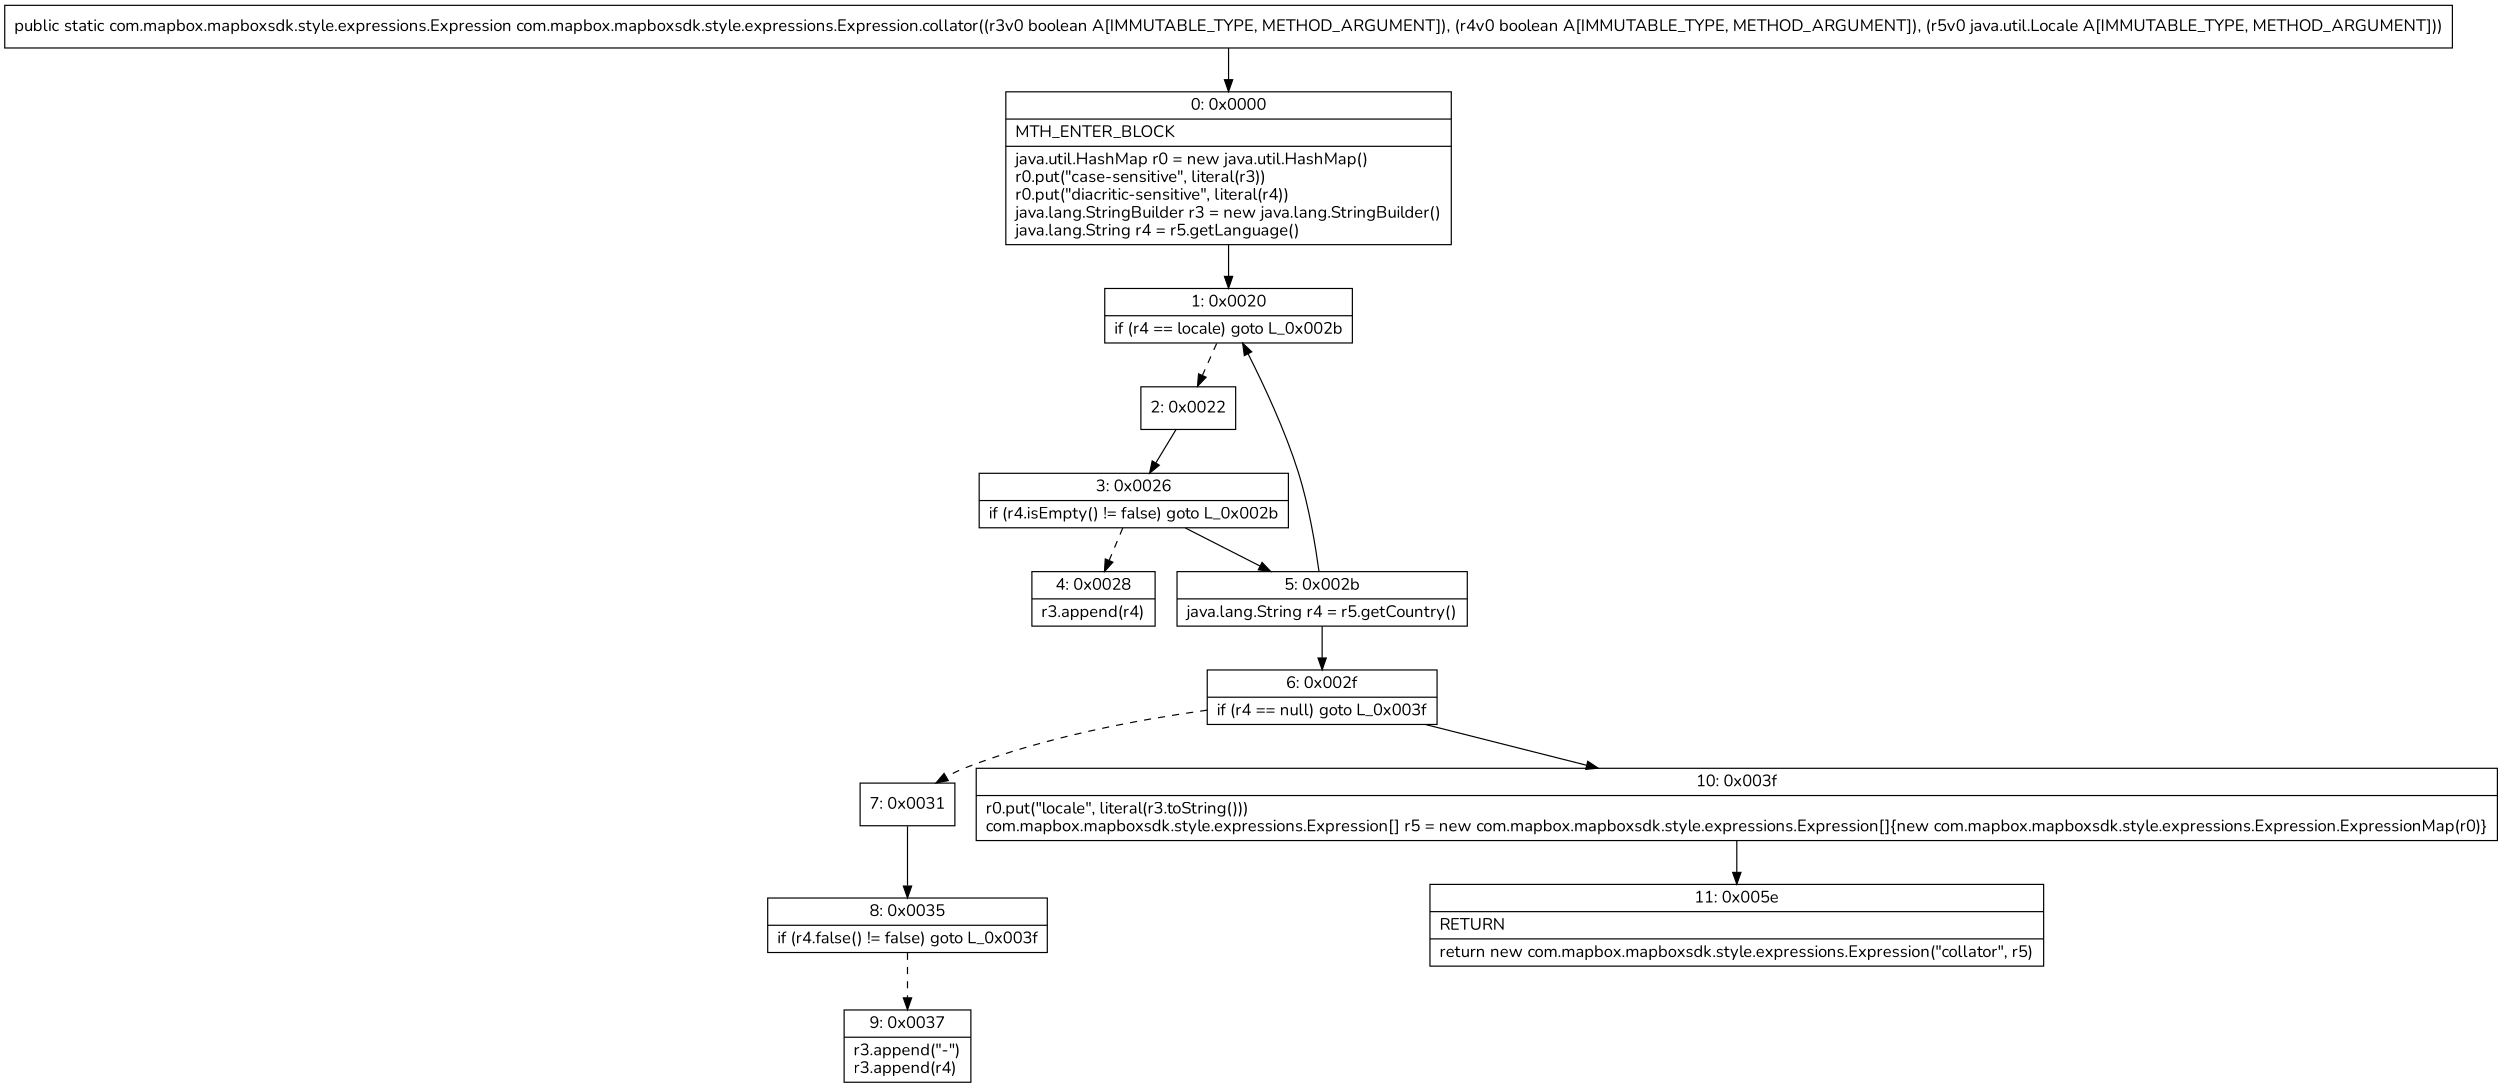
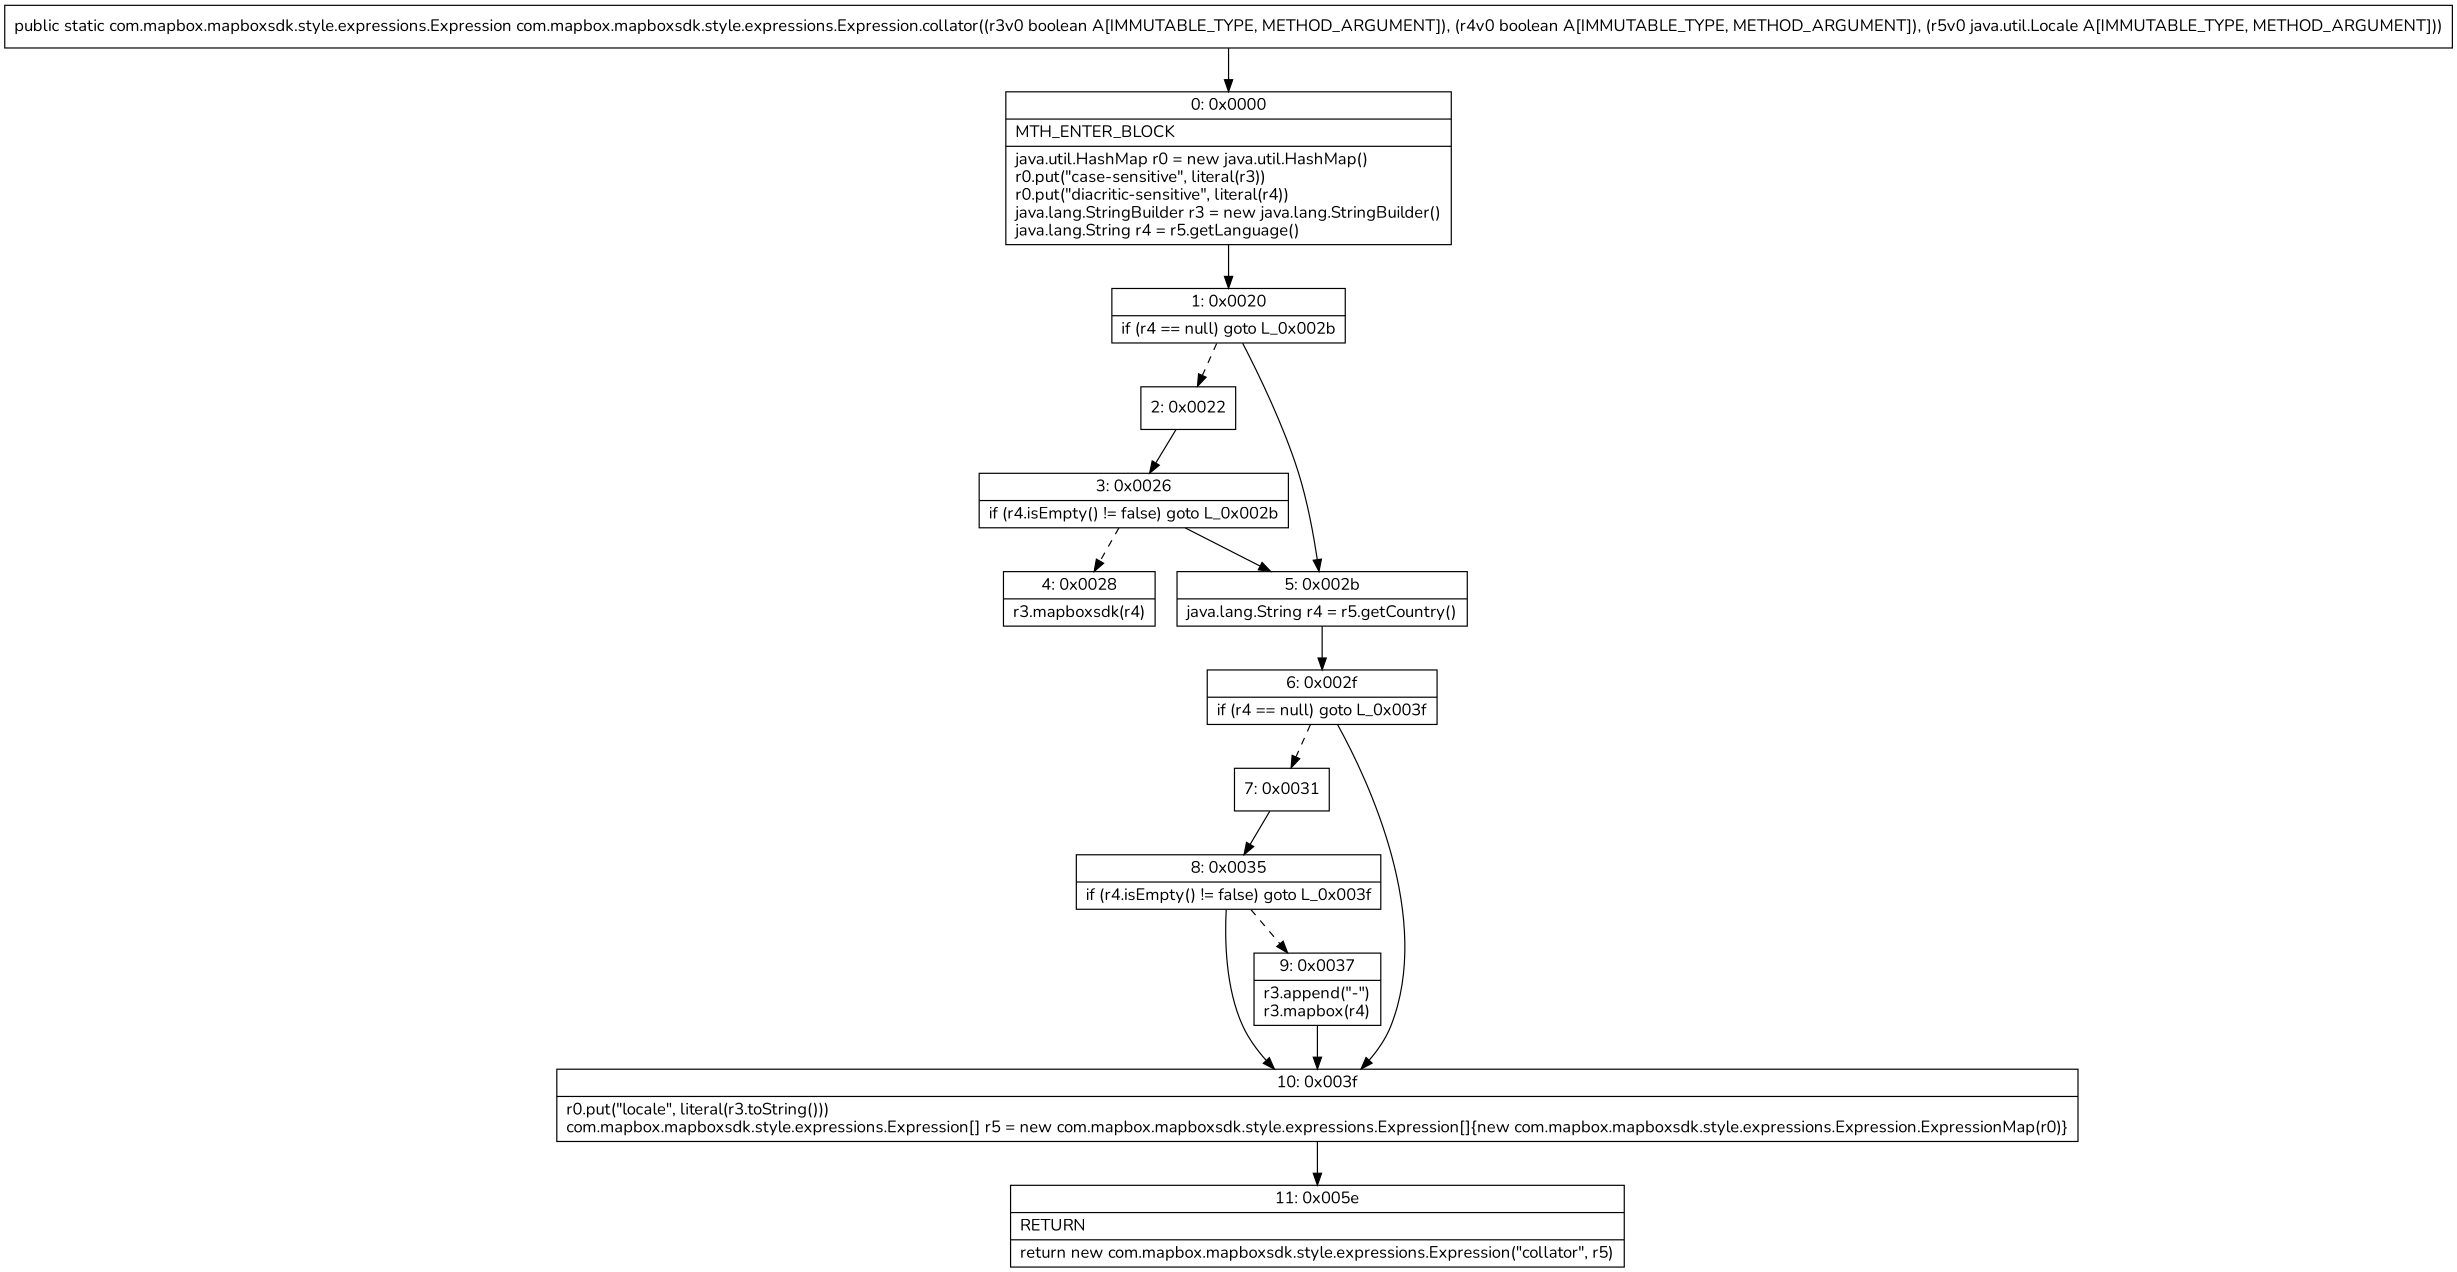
  digraph {
    fontname=Nunito
    node [fontname=Nunito shape=record]
    edge [fontname=Nunito]
    n1 [label="{0\:\ 0x0000|MTH_ENTER_BLOCK\l|java.util.HashMap r0 = new java.util.HashMap()\lr0.put(\"case\-sensitive\", literal(r3))\lr0.put(\"diacritic\-sensitive\", literal(r4))\ljava.lang.StringBuilder r3 = new java.lang.StringBuilder()\ljava.lang.String r4 = r5.getLanguage()\l}"]
-   n2 [label="{1\:\ 0x0020|if (r4 == locale) goto L_0x002b\l}"]
+   n2 [label="{1\:\ 0x0020|if (r4 == null) goto L_0x002b\l}"]
    n3 [label="{2\:\ 0x0022}"]
    n4 [label="{5\:\ 0x002b|java.lang.String r4 = r5.getCountry()\l}"]
    n5 [label="{3\:\ 0x0026|if (r4.isEmpty() != false) goto L_0x002b\l}"]
    n6 [label="{6\:\ 0x002f|if (r4 == null) goto L_0x003f\l}"]
-   n7 [label="{4\:\ 0x0028|r3.append(r4)\l}"]
+   n7 [label="{4\:\ 0x0028|r3.mapboxsdk(r4)\l}"]
    n8 [label="{7\:\ 0x0031}"]
    n9 [label="{10\:\ 0x003f|r0.put(\"locale\", literal(r3.toString()))\lcom.mapbox.mapboxsdk.style.expressions.Expression[] r5 = new com.mapbox.mapboxsdk.style.expressions.Expression[]\{new com.mapbox.mapboxsdk.style.expressions.Expression.ExpressionMap(r0)\}\l}"]
-   n10 [label="{8\:\ 0x0035|if (r4.false() != false) goto L_0x003f\l}"]
+   n10 [label="{8\:\ 0x0035|if (r4.isEmpty() != false) goto L_0x003f\l}"]
    n11 [label="{11\:\ 0x005e|RETURN\l|return new com.mapbox.mapboxsdk.style.expressions.Expression(\"collator\", r5)\l}"]
-   n12 [label="{9\:\ 0x0037|r3.append(\"\-\")\lr3.append(r4)\l}"]
+   n12 [label="{9\:\ 0x0037|r3.append(\"\-\")\lr3.mapbox(r4)\l}"]
    n13 [label="{public static com.mapbox.mapboxsdk.style.expressions.Expression com.mapbox.mapboxsdk.style.expressions.Expression.collator((r3v0 boolean A[IMMUTABLE_TYPE, METHOD_ARGUMENT]), (r4v0 boolean A[IMMUTABLE_TYPE, METHOD_ARGUMENT]), (r5v0 java.util.Locale A[IMMUTABLE_TYPE, METHOD_ARGUMENT])) }"]
    n1 -> n2
    n2 -> n3 [style=dashed]
-   n4 -> n2
+   n2 -> n4
    n3 -> n5
    n4 -> n6
    n5 -> n4
    n5 -> n7 [style=dashed]
    n6 -> n8 [style=dashed]
    n6 -> n9
    n8 -> n10
    n9 -> n11
+   n10 -> n9
    n10 -> n12 [style=dashed]
+   n12 -> n9
    n13 -> n1
  }
